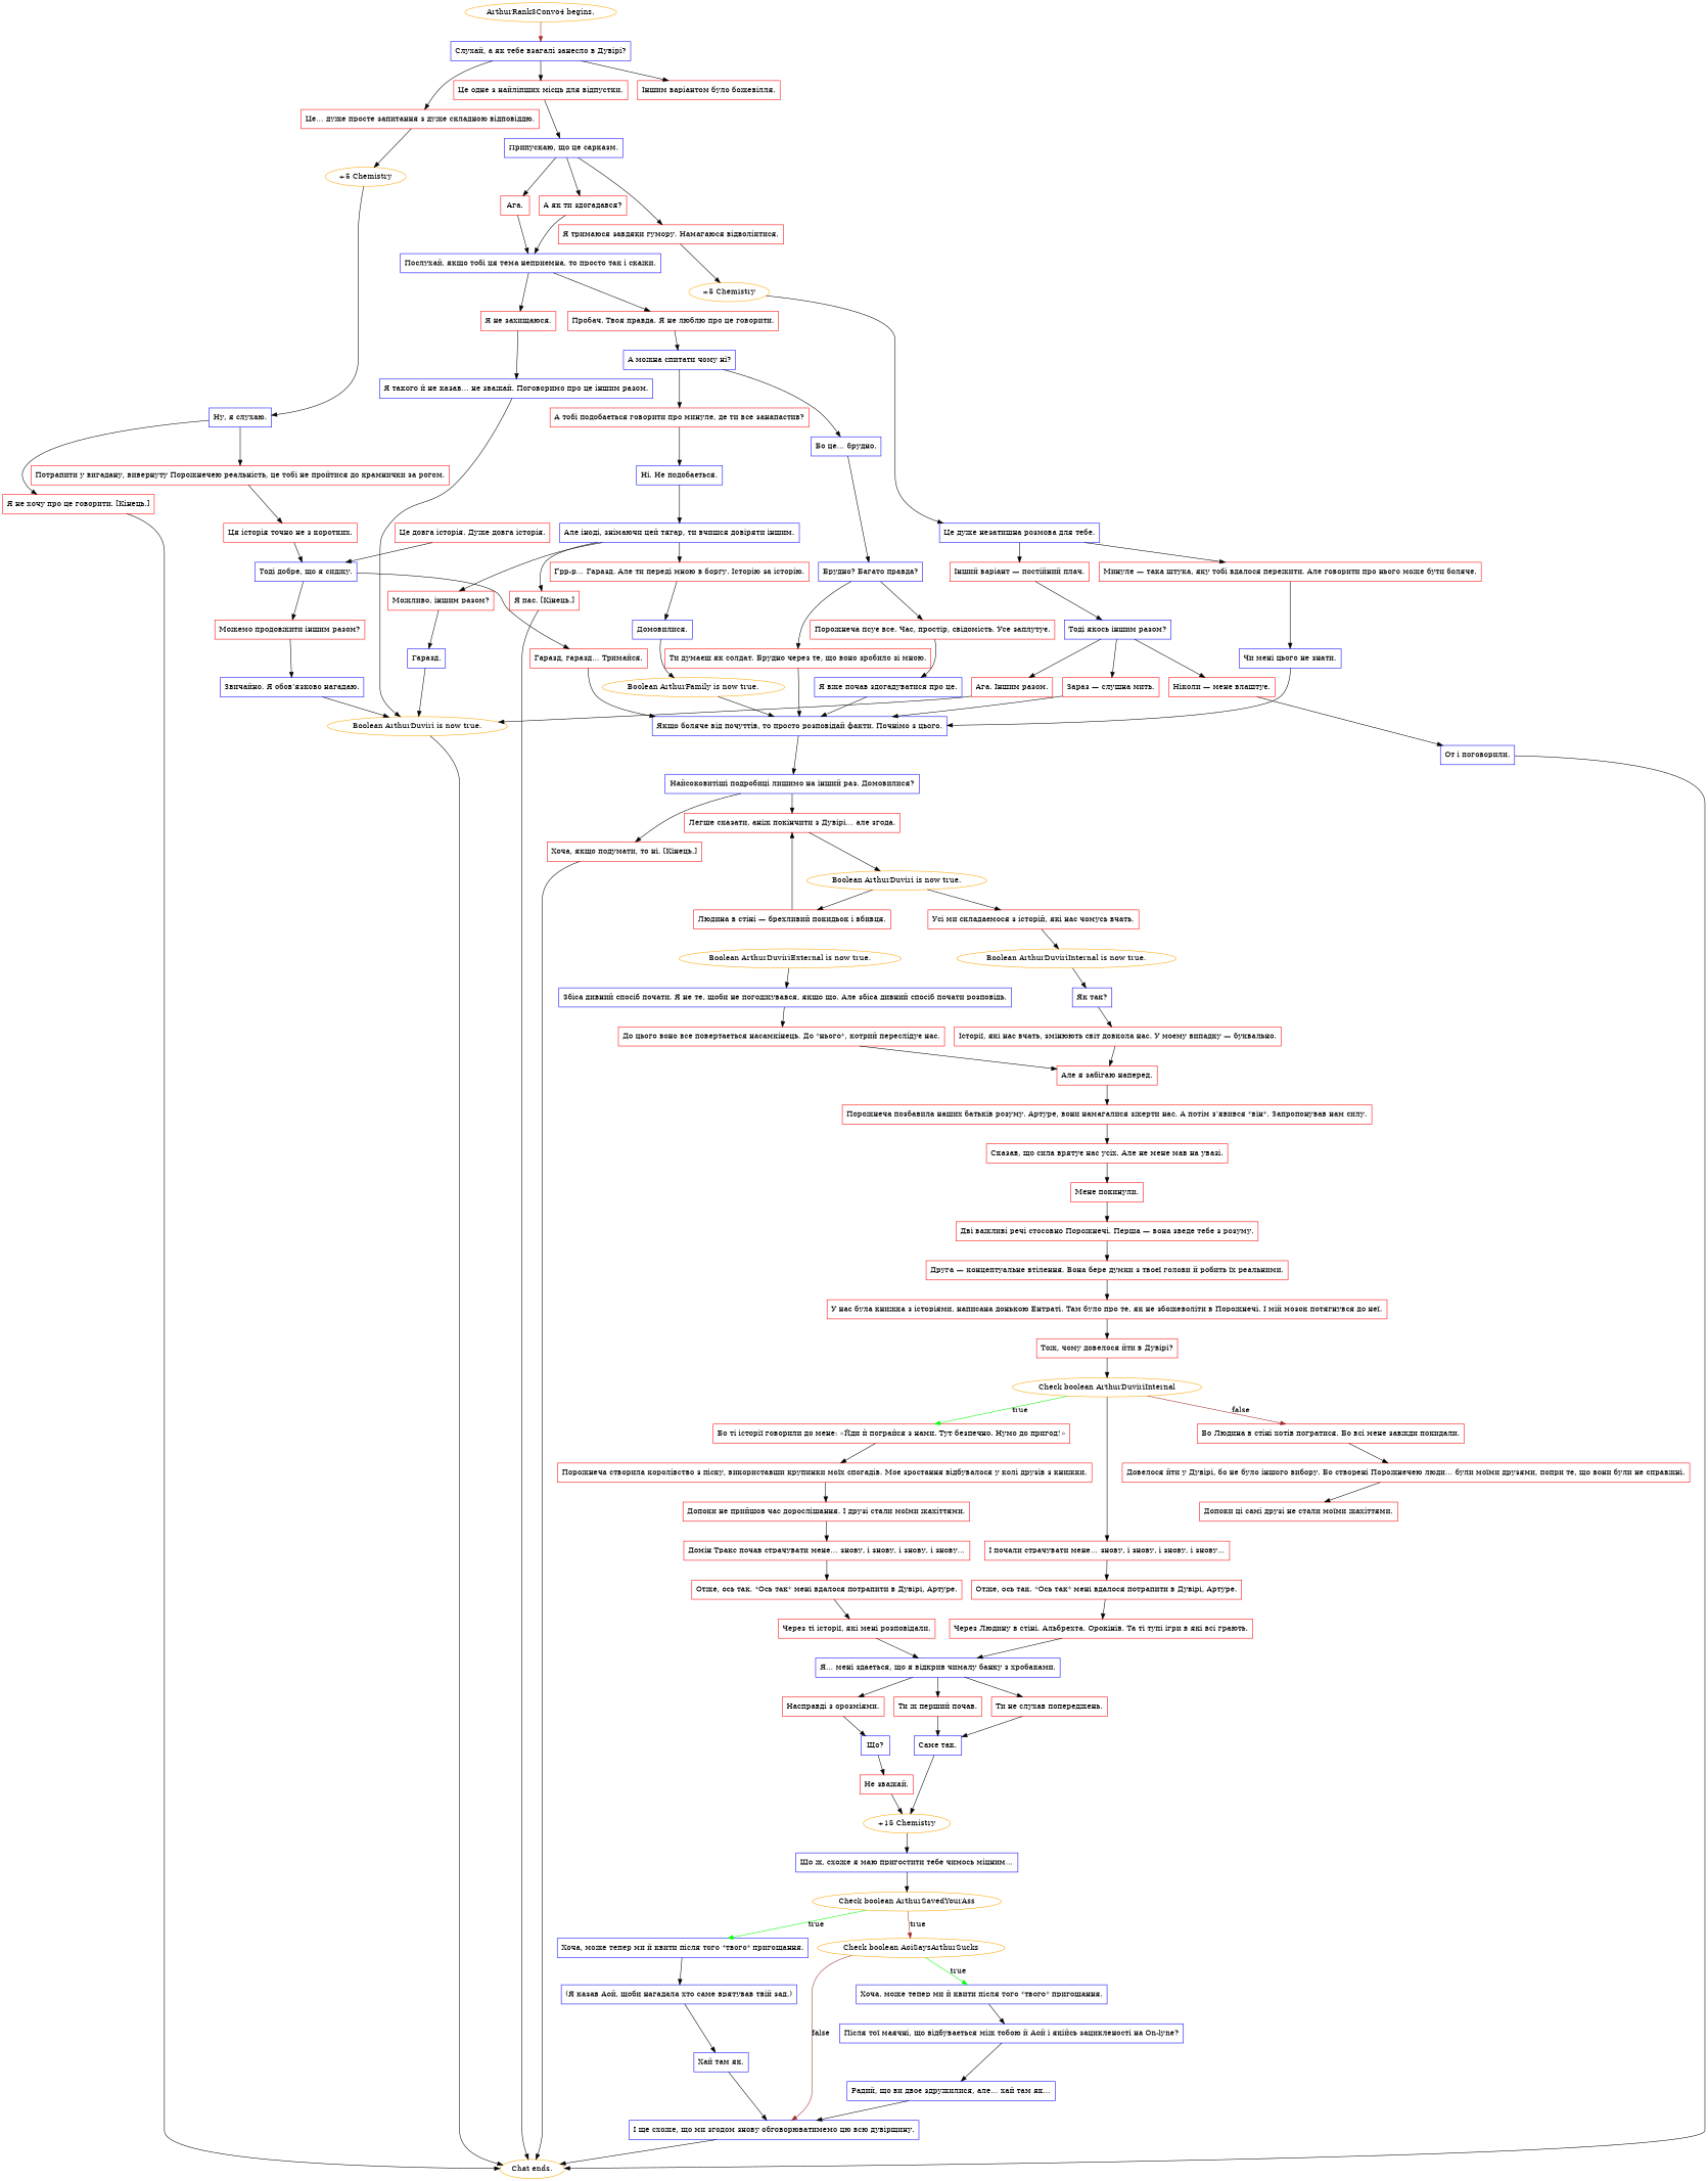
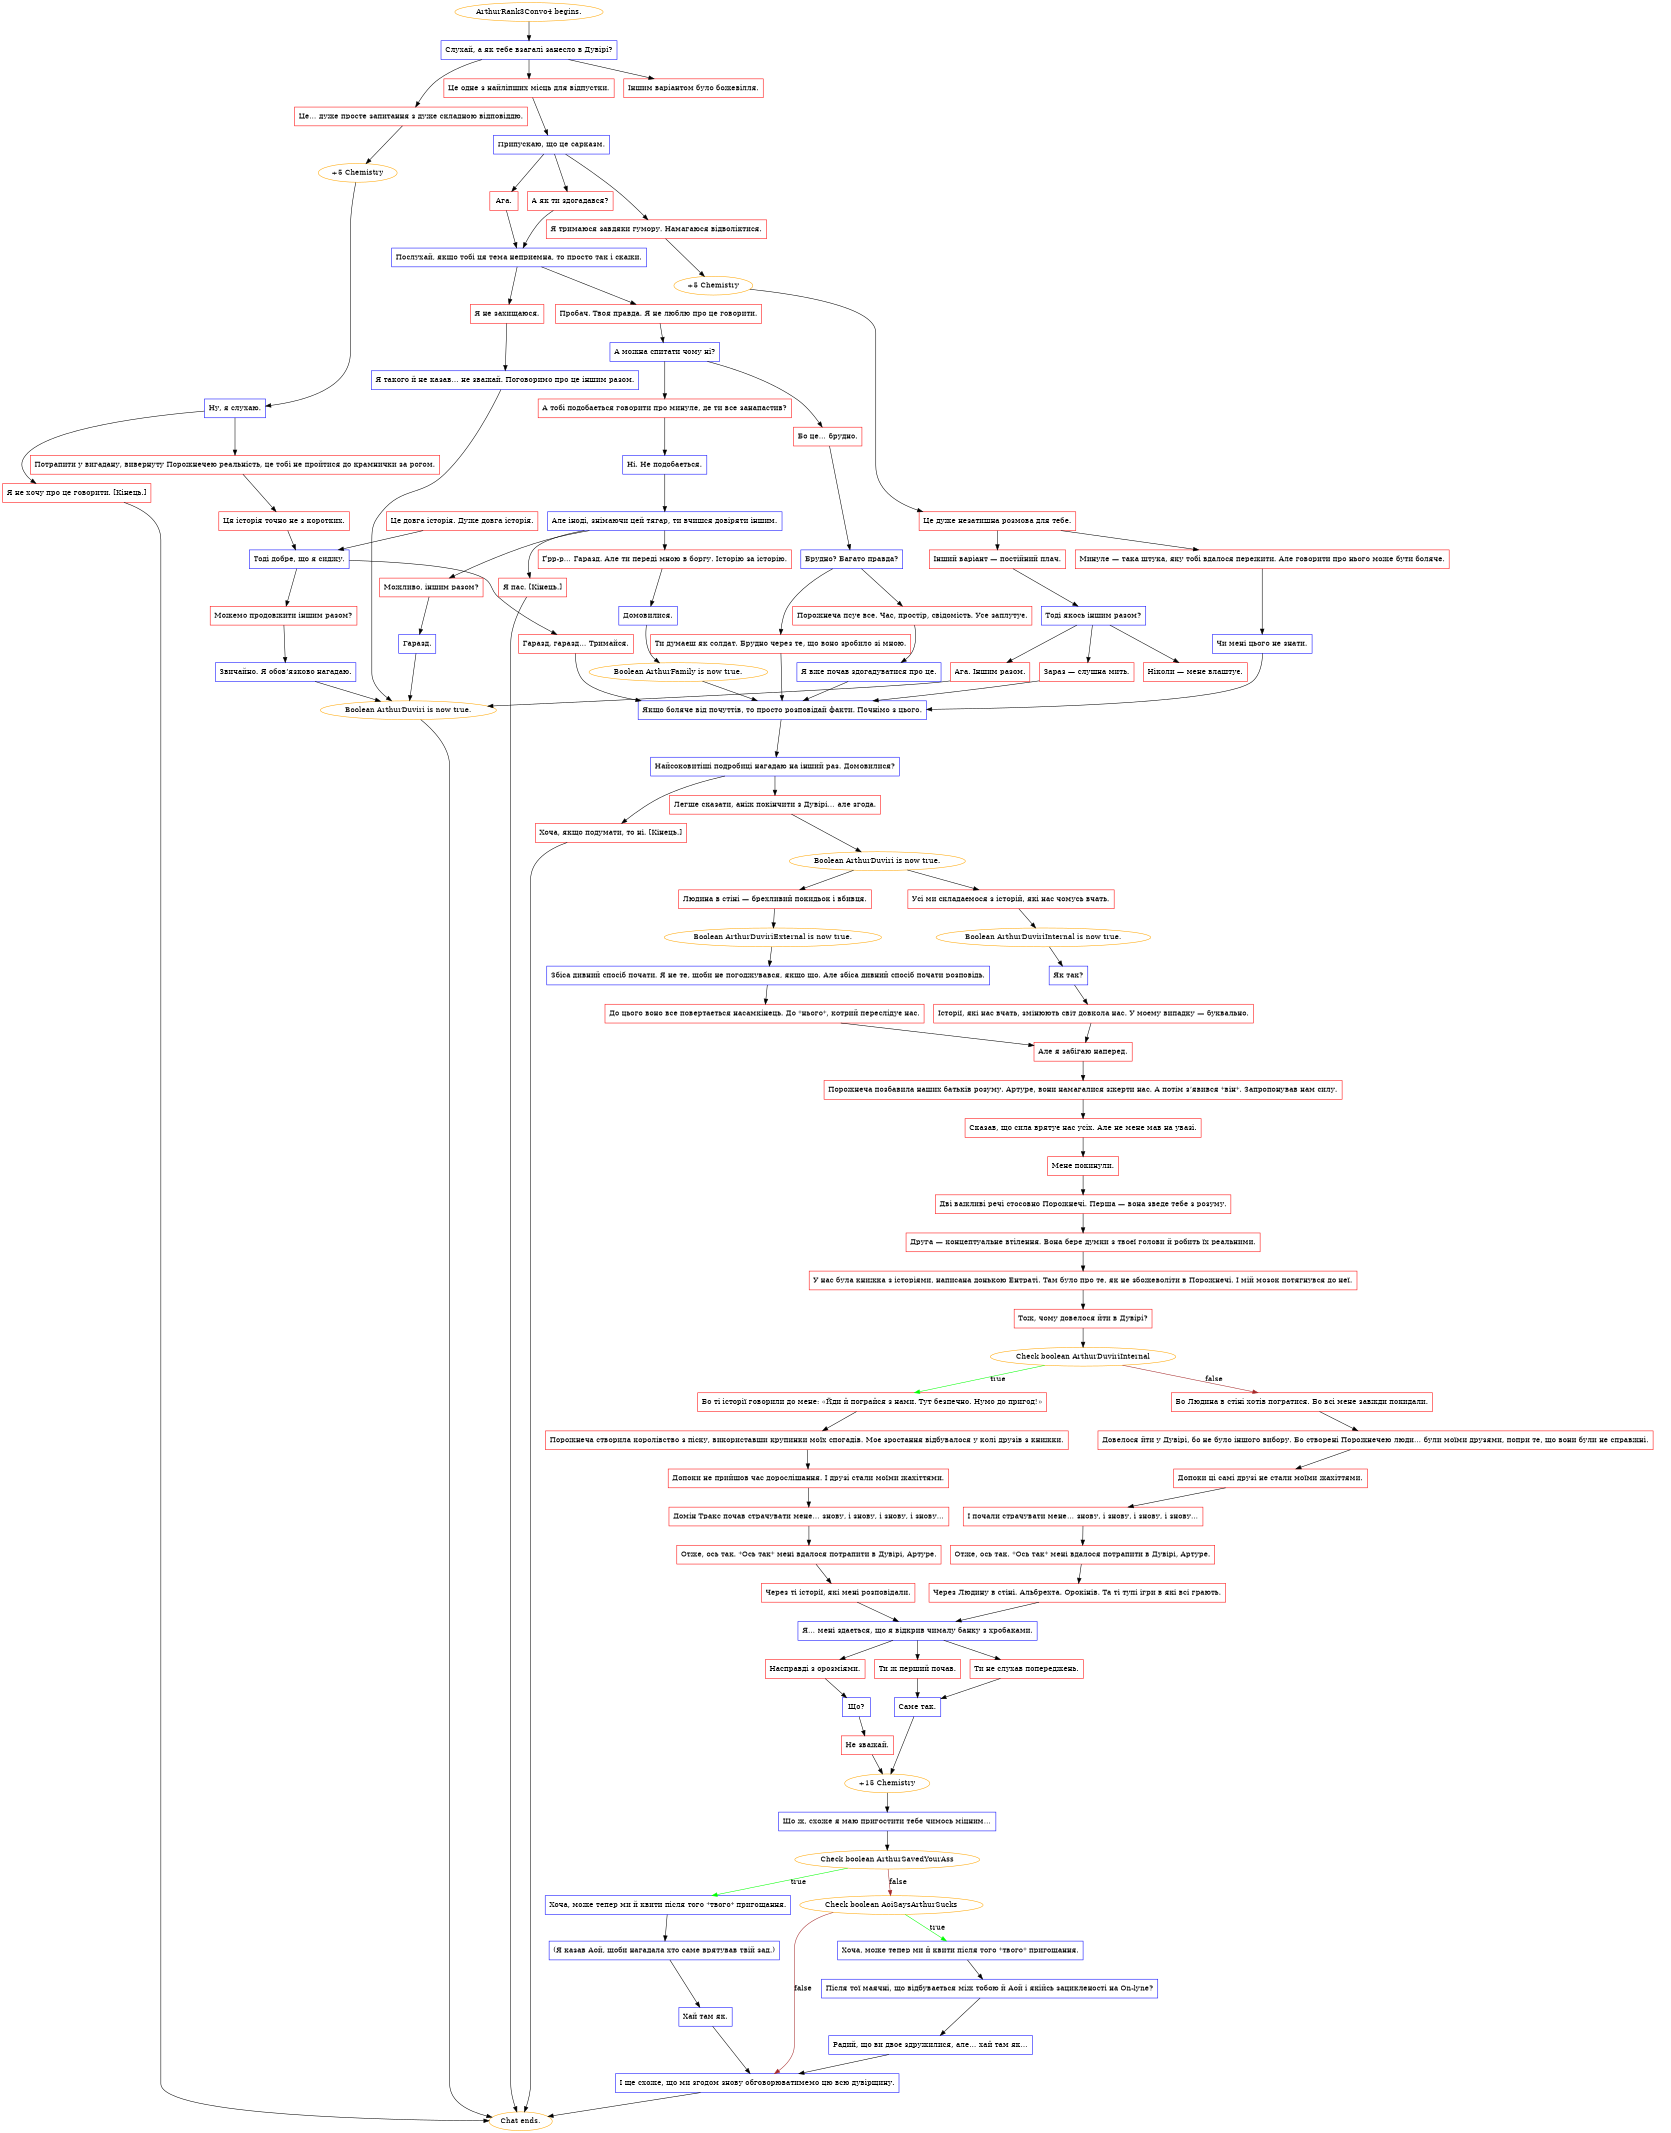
  digraph {
    node [color=red shape=box]
    "ArthurRank3Convo4 begins." [color=orange shape=""]
    n2 [color=blue label="Слухай, а як тебе взагалі занесло в Дувірі?"]
    n3 [label="Це… дуже просте запитання з дуже складною відповіддю."]
    n4 [label="Іншим варіантом було божевілля."]
    n5 [label="Це одне з найліпших місць для відпустки."]
    n6 [color=orange label="+5 Chemistry" shape=""]
    n7 [color=blue label="Припускаю, що це сарказм."]
    n8 [color=blue label="Ну, я слухаю."]
    n9 [label="Я тримаюся завдяки гумору. Намагаюся відволіктися."]
    n10 [label="Ага."]
    n11 [label="А як ти здогадався?"]
    n12 [label="Я не хочу про це говорити. [Кінець.]"]
    n13 [label="Потрапити у вигадану, вивернуту Порожнечею реальність, це тобі не пройтися до крамнички за рогом."]
    n14 [label="Це довга історія. Дуже довга історія."]
    n15 [color=blue label="Тоді добре, що я сиджу."]
    "Chat ends." [color=orange shape=""]
    n17 [color=orange label="+5 Chemistry" shape=""]
    n18 [color=blue label="Послухай, якщо тобі ця тема неприємна, то просто так і скажи."]
    n19 [label="Ця історія точно не з коротких."]
    n20 [label="Гаразд, гаразд… Тримайся."]
    n21 [label="Можемо продовжити іншим разом?"]
-   n22 [color=blue label="Це дуже незатишна розмова для тебе."]
+   n22 [label="Це дуже незатишна розмова для тебе."]
    n23 [label="Пробач. Твоя правда. Я не люблю про це говорити."]
    n24 [label="Я не захищаюся."]
    n25 [color=blue label="Якщо боляче від почуттів, то просто розповідай факти. Почнімо з цього."]
    n26 [color=blue label="Звичайно. Я обов’язково нагадаю."]
    n27 [label="Минуле — така штука, яку тобі вдалося пережити. Але говорити про нього може бути боляче."]
    n28 [label="Інший варіант — постійний плач."]
    n29 [color=blue label="А можна спитати чому ні?"]
    n30 [color=blue label="Я такого й не казав… не зважай. Поговоримо про це іншим разом."]
-   n31 [color=blue label="Найсоковитіші подробиці лишимо на інший раз. Домовилися?"]
+   n31 [color=blue label="Найсоковитіші подробиці нагадаю на інший раз. Домовилися?"]
    n32 [color=orange label="Boolean ArthurDuviri is now true." shape=""]
    n33 [color=blue label="Чи мені цього не знати."]
    n34 [color=blue label="Тоді якось іншим разом?"]
-   n35 [color=blue label="Бо це… брудно."]
+   n35 [label="Бо це… брудно."]
    n36 [label="А тобі подобається говорити про минуле, де ти все занапастив?"]
    n37 [label="Легше сказати, аніж покінчити з Дувірі… але згода."]
    n38 [label="Хоча, якщо подумати, то ні. [Кінець.]"]
    n39 [label="Зараз — слушна мить."]
    n40 [label="Ага. Іншим разом."]
    n41 [label="Ніколи — мене влаштує."]
    n42 [color=blue label="Брудно? Багато правда?"]
    n43 [color=blue label="Ні. Не подобається."]
    n44 [color=orange label="Boolean ArthurDuviri is now true." shape=""]
-   n45 [color=blue label="От і поговорили."]
    n46 [label="Порожнеча псує все. Час, простір, свідомість. Усе заплутує."]
    n47 [label="Ти думаєш як солдат. Брудно через те, що воно зробило зі мною."]
    n48 [color=blue label="Але іноді, знімаючи цей тягар, ти вчишся довіряти іншим."]
    n49 [label="Усі ми складаємося з історій, які нас чомусь вчать."]
    n50 [label="Людина в стіні — брехливий покидьок і вбивця."]
    n51 [color=blue label="Я вже почав здогадуватися про це."]
    n52 [label="Ґрр-р… Гаразд. Але ти переді мною в боргу. Історію за історію."]
    n53 [label="Можливо, іншим разом?"]
    n54 [label="Я пас. [Кінець.]"]
    n55 [color=orange label="Boolean ArthurDuviriInternal is now true." shape=""]
    n56 [color=orange label="Boolean ArthurDuviriExternal is now true." shape=""]
    n57 [color=blue label="Домовилися."]
    n58 [color=blue label="Гаразд."]
    n59 [color=blue label="Як так?"]
    n60 [color=blue label="Збіса дивний спосіб почати. Я не те, щоби не погоджувався, якщо що. Але збіса дивний спосіб почати розповідь."]
    n61 [color=orange label="Boolean ArthurFamily is now true." shape=""]
    n62 [label="Історії, які нас вчать, змінюють світ довкола нас. У моєму випадку — буквально."]
    n63 [label="До цього воно все повертається насамкінець. До *нього*, котрий переслідує нас."]
    n64 [label="Але я забігаю наперед."]
    n65 [label="Порожнеча позбавила наших батьків розуму. Артуре, вони намагалися зжерти нас. А потім з’явився *він*. Запропонував нам силу."]
    n66 [label="Сказав, що сила врятує нас усіх. Але не мене мав на увазі."]
    n67 [label="Мене покинули."]
    n68 [label="Дві важливі речі стосовно Порожнечі. Перша — вона зведе тебе з розуму."]
    n69 [label="Друга — концептуальне втілення. Вона бере думки з твоєї голови й робить їх реальними."]
    n70 [label="У нас була книжка з історіями, написана донькою Ентраті. Там було про те, як не збожеволіти в Порожнечі. І мій мозок потягнувся до неї."]
    n71 [label="Тож, чому довелося йти в Дувірі?"]
    n72 [color=orange label="Check boolean ArthurDuviriInternal" shape=""]
    n73 [label="Бо ті історії говорили до мене: «Йди й пограйся з нами. Тут безпечно. Нумо до пригод!»"]
    n74 [label="Бо Людина в стіні хотів погратися. Бо всі мене завжди покидали."]
    n75 [label="Порожнеча створила королівство з піску, використавши крупинки моїх спогадів. Моє зростання відбувалося у колі друзів з книжки."]
    n76 [label="Довелося йти у Дувірі, бо не було іншого вибору. Бо створені Порожнечею люди… були моїми друзями, попри те, що вони були не справжні."]
    n77 [label="Допоки не прийшов час дорослішання. І друзі стали моїми жахіттями."]
    n78 [label="Допоки ці самі друзі не стали моїми жахіттями."]
    n79 [label="Домін Тракс почав страчувати мене… знову, і знову, і знову, і знову…"]
    n80 [label="І почали страчувати мене… знову, і знову, і знову, і знову…"]
    n81 [label="Отже, ось так. *Ось так* мені вдалося потрапити в Дувірі, Артуре."]
    n82 [label="Отже, ось так. *Ось так* мені вдалося потрапити в Дувірі, Артуре."]
    n83 [label="Через ті історії, які мені розповідали."]
    n84 [label="Через Людину в стіні. Альбрехта. Орокінів. Та ті тупі ігри в які всі грають."]
    n85 [color=blue label="Я… мені здається, що я відкрив чималу банку з хробаками."]
    n86 [label="Насправді з орозміями."]
    n87 [label="Ти ж перший почав."]
    n88 [label="Ти не слухав попереджень."]
    n89 [color=blue label="Що?"]
    n90 [color=blue label="Саме так."]
    n91 [label="Не зважай."]
    n92 [color=orange label="+15 Chemistry" shape=""]
    n93 [color=blue label="Що ж, схоже я маю пригостити тебе чимось міцним…"]
    n94 [color=orange label="Check boolean ArthurSavedYourAss" shape=""]
    n95 [color=blue label="Хоча, може тепер ми й квити після того *твого* пригощання."]
    n96 [color=orange label="Check boolean AoiSaysArthurSucks" shape=""]
    n97 [color=blue label="(Я казав Аой, щоби нагадала хто саме врятував твій зад.)"]
    n98 [color=blue label="Хоча, може тепер ми й квити після того *твого* пригощання."]
    n99 [color=blue label="І ще схоже, що ми згодом знову обговорюватимемо цю всю дувірщину."]
    n100 [color=blue label="Хай там як."]
    n101 [color=blue label="Після тої маячні, що відбувається між тобою й Аой і якійсь зацикленості на On-lyne?"]
    n102 [color=blue label="Радий, що ви двоє здружилися, але… хай там як…"]
-   "ArthurRank3Convo4 begins." -> n2 [color=brown]
+   "ArthurRank3Convo4 begins." -> n2
    n2 -> n3
    n2 -> n4
    n2 -> n5
    n3 -> n6
    n5 -> n7
    n6 -> n8
    n7 -> n9
    n7 -> n10
    n7 -> n11
    n8 -> n12
    n8 -> n13
    n9 -> n17
    n10 -> n18
    n11 -> n18
    n12 -> "Chat ends."
    n13 -> n19
    n14 -> n15
    n15 -> n20
    n15 -> n21
    n17 -> n22
    n18 -> n23
    n18 -> n24
    n19 -> n15
    n20 -> n25
    n21 -> n26
    n22 -> n27
    n22 -> n28
    n23 -> n29
    n24 -> n30
    n25 -> n31
    n26 -> n32
    n27 -> n33
    n28 -> n34
    n29 -> n35
    n29 -> n36
    n30 -> n32
    n31 -> n37
    n31 -> n38
    n32 -> "Chat ends."
    n33 -> n25
    n34 -> n39
    n34 -> n40
    n34 -> n41
    n35 -> n42
    n36 -> n43
    n37 -> n44
    n38 -> "Chat ends."
    n39 -> n25
    n40 -> n32
-   n41 -> n45
    n42 -> n46
    n42 -> n47
    n43 -> n48
    n44 -> n49
    n44 -> n50
-   n45 -> "Chat ends."
    n46 -> n51
    n47 -> n25
    n48 -> n52
    n48 -> n53
    n48 -> n54
    n49 -> n55
-   n50 -> n37
+   n50 -> n56
    n51 -> n25
    n52 -> n57
    n53 -> n58
    n54 -> "Chat ends."
    n55 -> n59
    n56 -> n60
    n57 -> n61
    n58 -> n32
    n59 -> n62
    n60 -> n63
    n61 -> n25
    n62 -> n64
    n63 -> n64
    n64 -> n65
    n65 -> n66
    n66 -> n67
    n67 -> n68
    n68 -> n69
    n69 -> n70
    n70 -> n71
    n71 -> n72
    n72 -> n73 [color=green label=true]
    n72 -> n74 [color=brown label=false]
    n73 -> n75
    n74 -> n76
    n75 -> n77
    n76 -> n78
    n77 -> n79
-   n72 -> n80
+   n78 -> n80
    n79 -> n81
    n80 -> n82
    n81 -> n83
    n82 -> n84
    n83 -> n85
    n84 -> n85
    n85 -> n86
    n85 -> n87
    n85 -> n88
    n86 -> n89
    n87 -> n90
    n88 -> n90
    n89 -> n91
    n90 -> n92
    n91 -> n92
    n92 -> n93
    n93 -> n94
    n94 -> n95 [color=green label=true]
-   n94 -> n96 [color=brown label=true]
+   n94 -> n96 [color=brown label=false]
    n95 -> n97
    n96 -> n98 [color=green label=true]
    n96 -> n99 [color=brown label=false]
    n97 -> n100
    n98 -> n101
    n99 -> "Chat ends."
    n100 -> n99
    n101 -> n102
    n102 -> n99
  }
